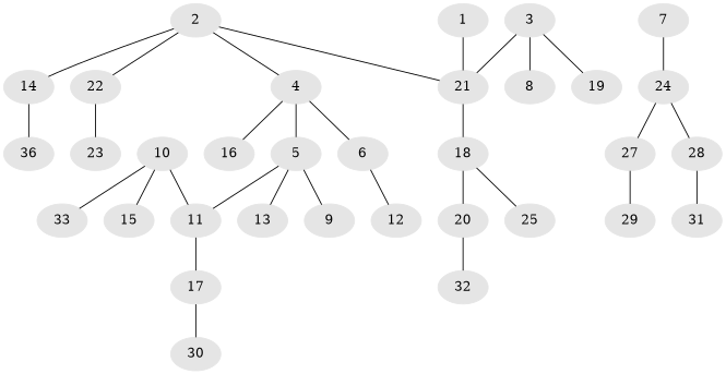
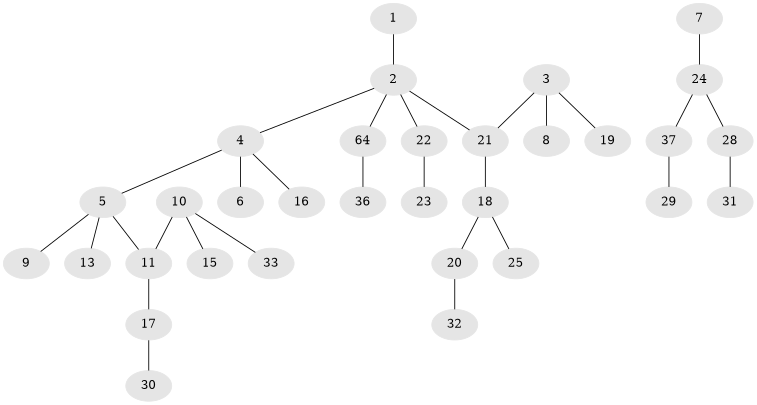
  graph {
    node [color=gray90 style=filled]
    edge [weight=1.0]
    1
    2
    4
-   14
+   14 [label=64]
    22
    21
    7
    24
    3
    8
    19
    5
    6
    16
    n15 [label=36]
    23
    18
    9
    13
    11
-   12
    10
    15
    33
-   27
+   27 [label=37]
    28
    20
    25
    17
    30
    32
    29
    31
-   1 -- 21
+   1 -- 2
    2 -- 4
    2 -- 14
    2 -- 22
    2 -- 21
    4 -- 5
    4 -- 6 [weight=2.0]
    4 -- 16
    14 -- n15
    22 -- 23 [weight=2.0]
    21 -- 18 [weight=2.0]
    7 -- 24
    24 -- 27
    24 -- 28
    3 -- 21
    3 -- 8 [weight=3.0]
    3 -- 19
    5 -- 9
    5 -- 13
    5 -- 11
-   6 -- 12
    18 -- 20
    18 -- 25
    11 -- 17
    10 -- 11
    10 -- 15
    10 -- 33
    27 -- 29
    28 -- 31
    20 -- 32
    17 -- 30
  }
